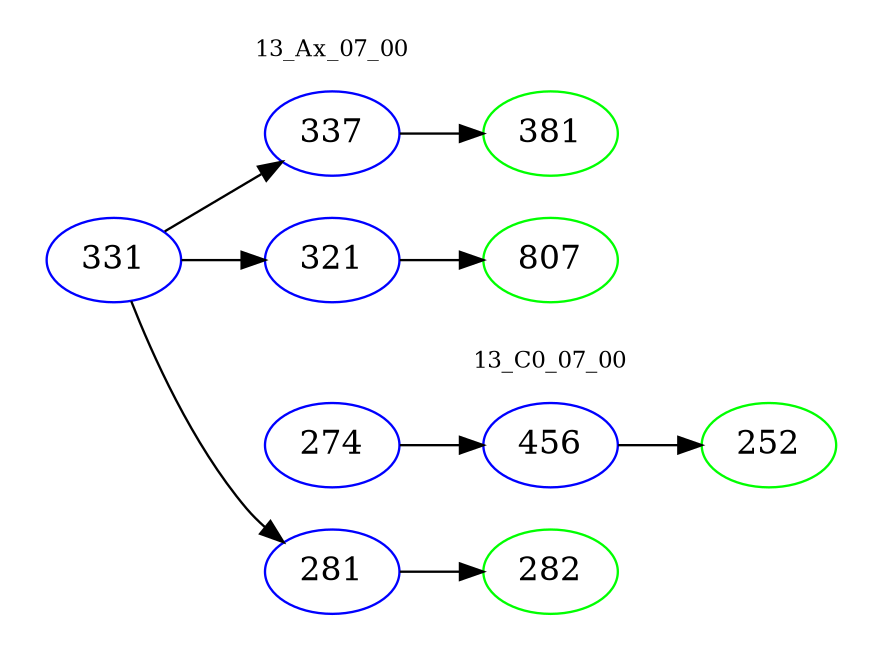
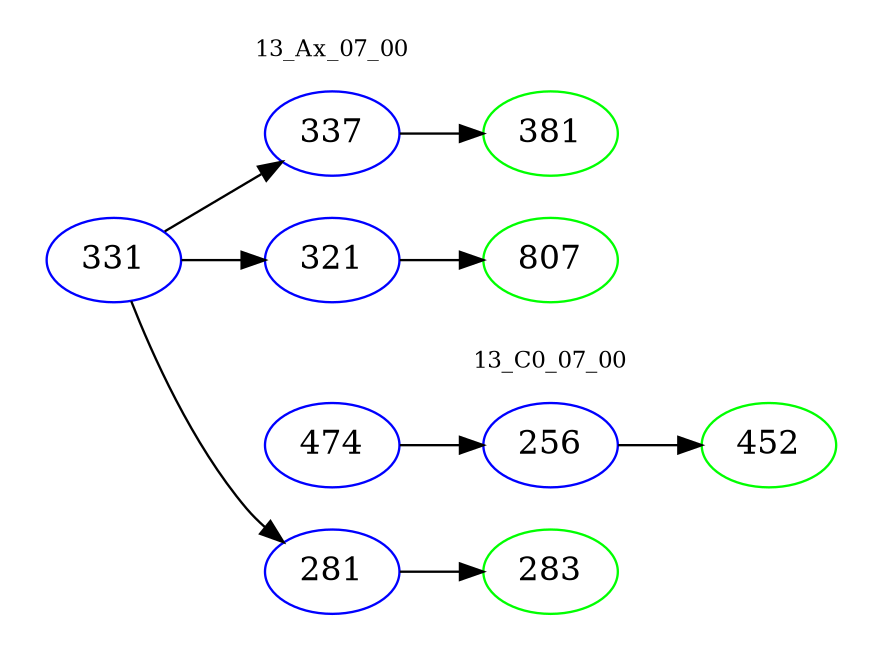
  digraph {
    rankdir=LR
    node [color=blue]
    edge [color=black]
    n1 [label=331]
    n2 [label=321]
    n3 [label=337]
    n4 [color=green label=807]
    n5 [color=green label=381]
-   n6 [label=274]
-   n7 [label=456]
+   n6 [label=474]
+   n7 [label=256]
    n8 [label=281]
-   n9 [color=green label=252]
-   n10 [color=green label=282]
+   n9 [color=green label=452]
+   n10 [color=green label=283]
    subgraph cluster_1 {
      color=white
      fontsize=10
      label="13_Ax_07_00"
      n1
      n2
      n3
      n4
      n5
    }
    subgraph cluster_2 {
      color=white
      fontsize=10
      label="13_C0_07_00"
      n6
      n7
      n8
      n9
      n10
    }
    n1 -> n2
    n1 -> n3
    n1 -> n8
    n2 -> n4
    n3 -> n5
    n6 -> n7
    n7 -> n9
    n8 -> n10
  }
